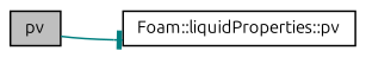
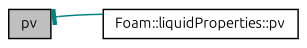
  digraph {
    rankdir=LR
    fontname=Ubuntu
    node [color=black fontname=Ubuntu fontsize=10 shape=record]
    n1 [fillcolor=grey75 fontcolor=black height=0.2 label=pv style=filled width=0.4]
    n2 [height=0.2 label="Foam::liquidProperties::pv" width=0.4]
-   n1 -> n2 [color=teal fontname=Ubuntu fontsize=10 labelfontname=Helvetica labelfontsize=10 style=solid arrowhead=tee]
+   n2 -> n1 [color=teal fontname=Ubuntu fontsize=10 labelfontname=Helvetica labelfontsize=10 style=solid arrowhead=tee]
  }
